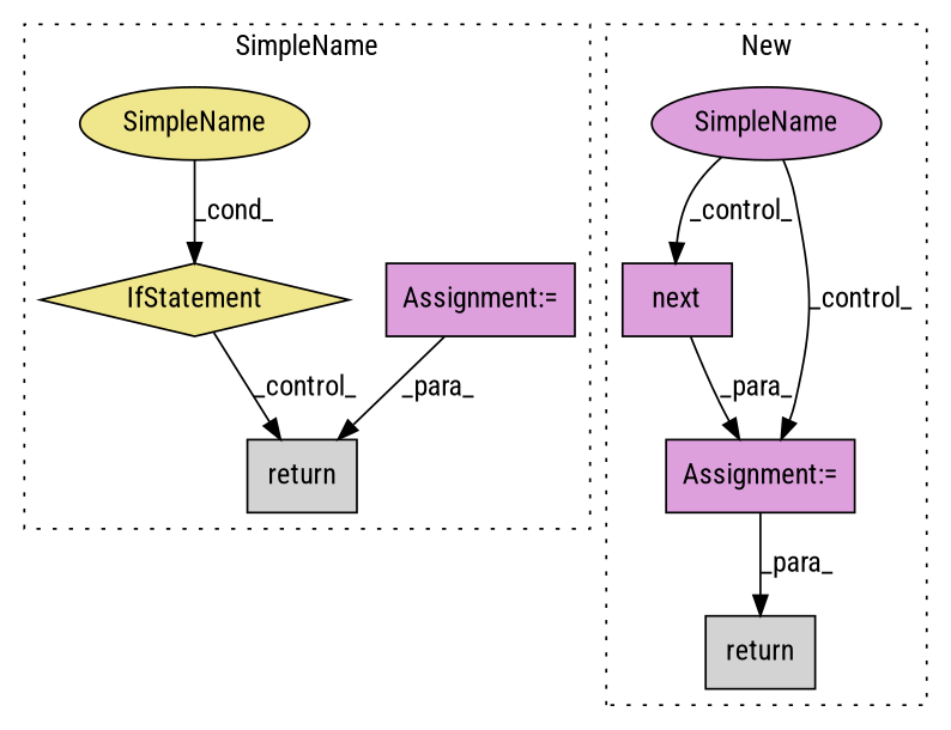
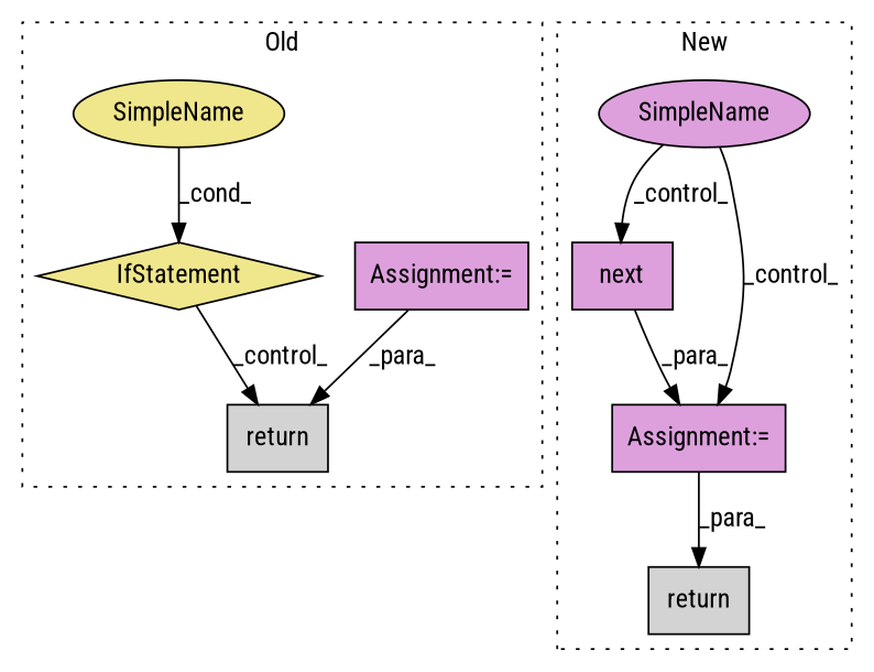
  digraph {
    fontname="Roboto Condensed"
    node [a=41 l=7 shape=box style=filled fillcolor=plum fontname="Roboto Condensed"]
    edge [fontname="Roboto Condensed"]
    n1 [label=return s=5165 fillcolor=lightgrey]
    n2 [a=7 l=1 label="Assignment:=" s=4938]
    n3 [a=25 l="4,2" label=IfStatement s="5148,5155" shape=diamond fillcolor=khaki]
    n4 [a=42 l=3 label=SimpleName s=5152 shape=ellipse fillcolor=khaki]
    n5 [a=32 l="5,1" label=next s="2631,2637"]
    n6 [label=return s=2671 fillcolor=lightgrey]
    n7 [a=7 l=2 label="Assignment:=" s=2591]
    n8 [a=42 l=1 label=SimpleName s=2536 shape=ellipse]
    subgraph cluster_1 {
-     label=SimpleName
+     label=Old
      style=dotted
      n1
      n2
      n3
      n4
    }
    subgraph cluster_2 {
      label=New
      style=dotted
      n5
      n6
      n7
      n8
    }
    n2 -> n1 [label=_para_]
    n3 -> n1 [label=_control_]
    n4 -> n3 [label=_cond_]
    n5 -> n7 [label=_para_]
    n7 -> n6 [label=_para_]
    n8 -> n5 [label=_control_]
    n8 -> n7 [label=_control_]
  }
